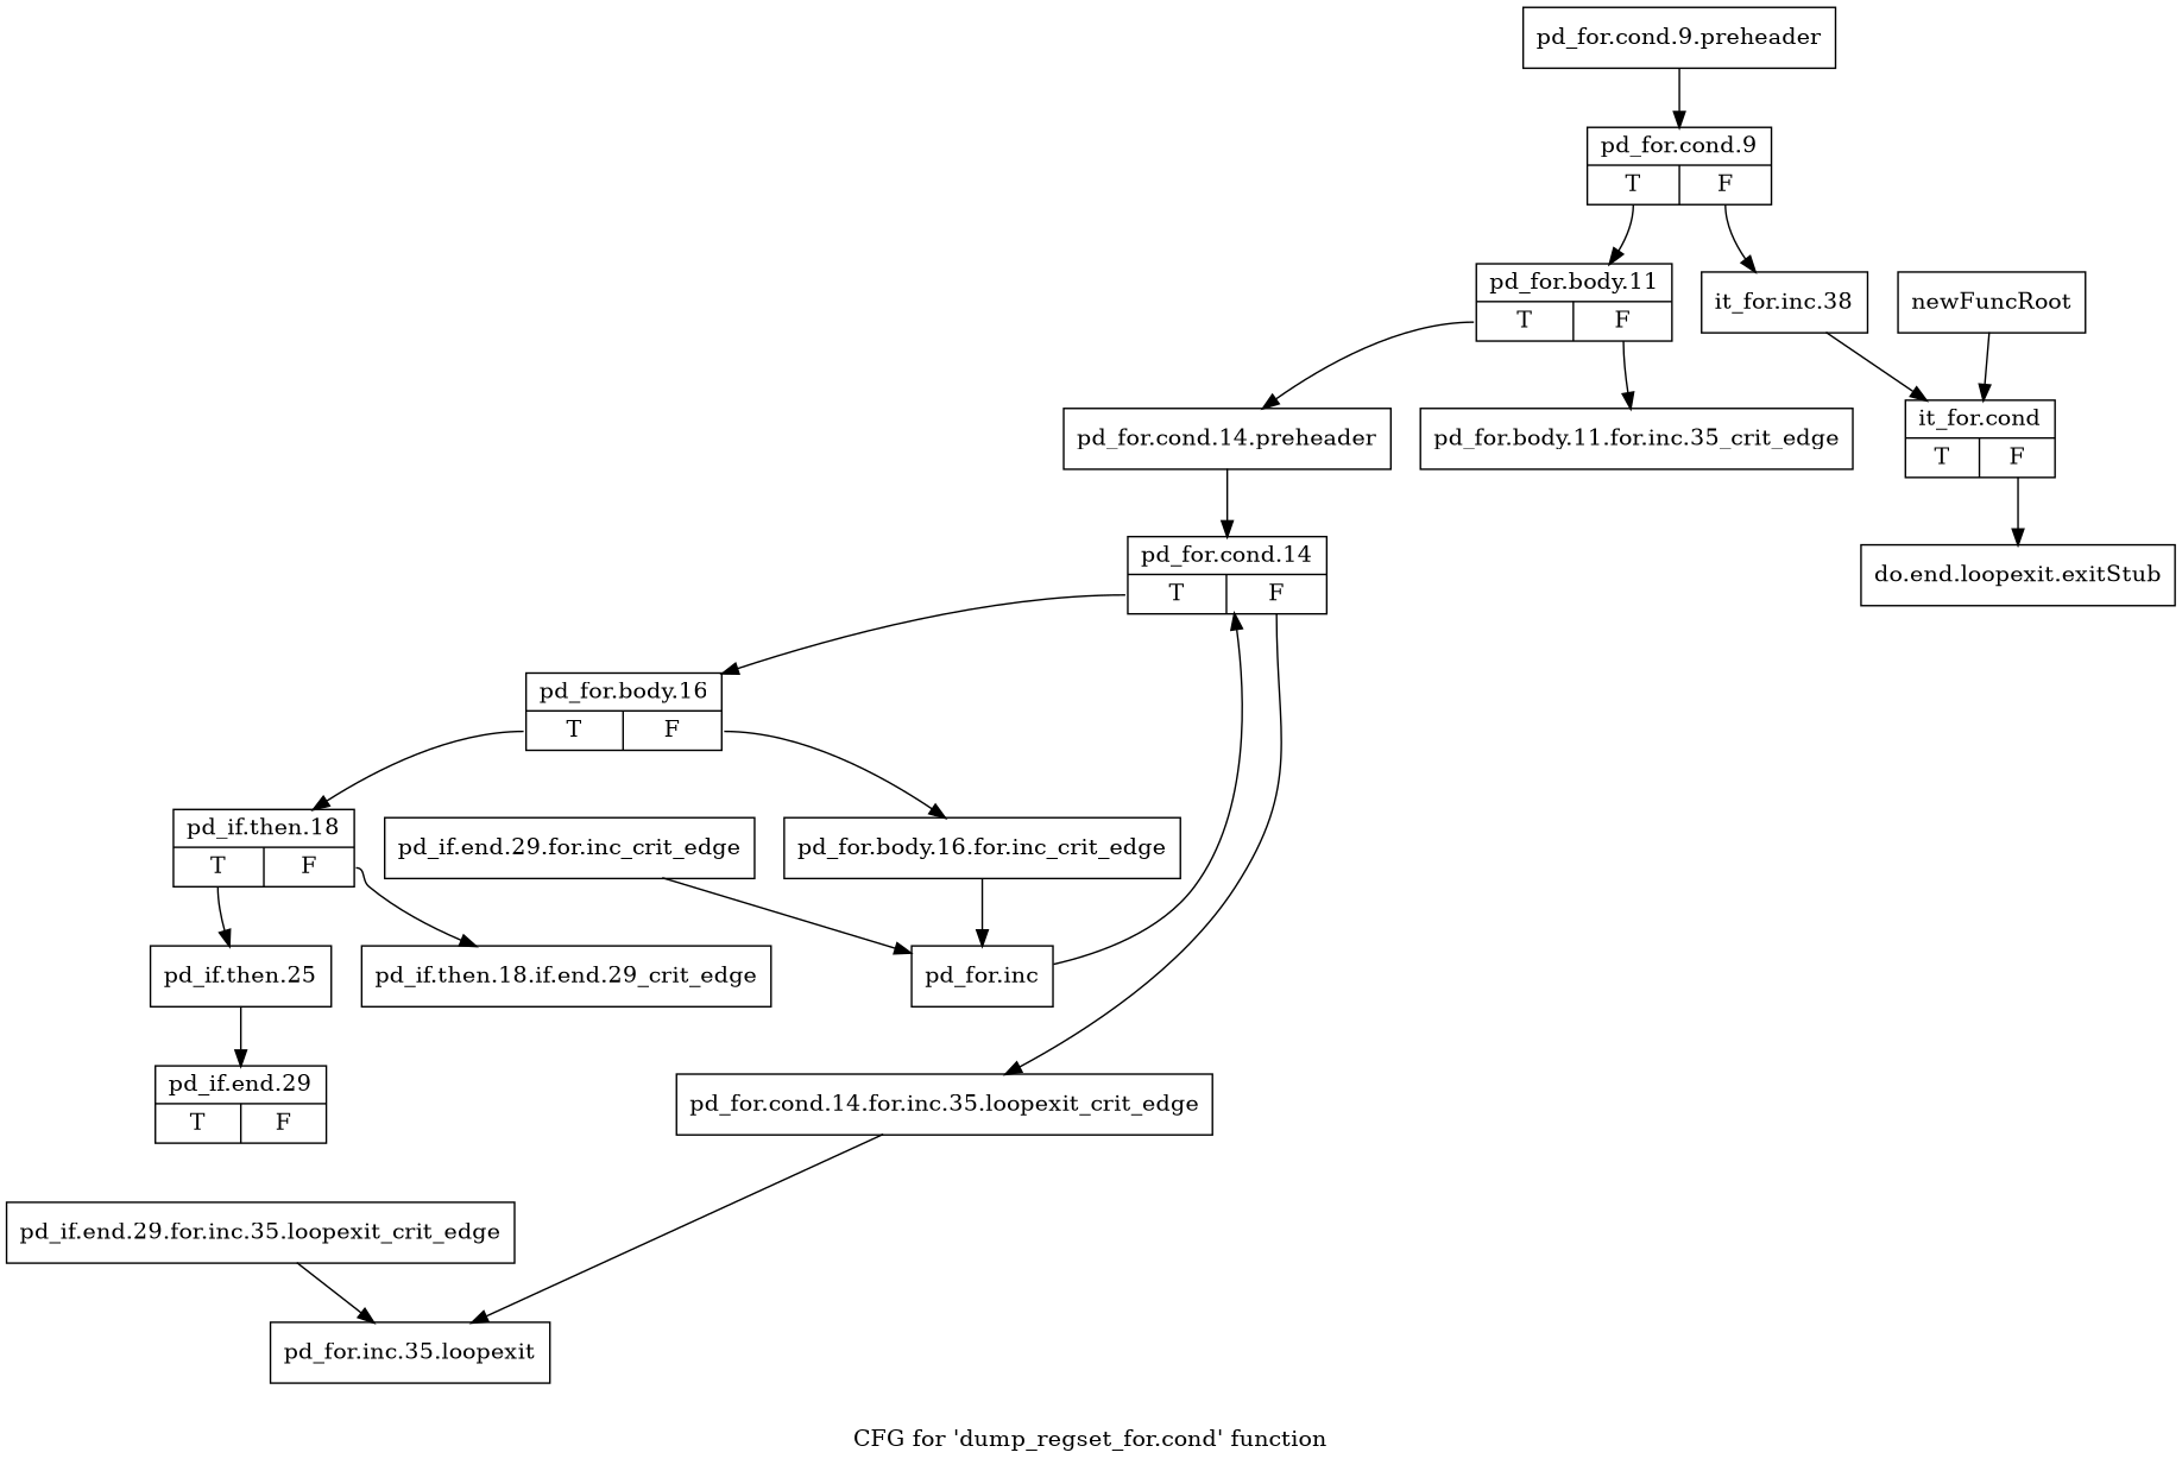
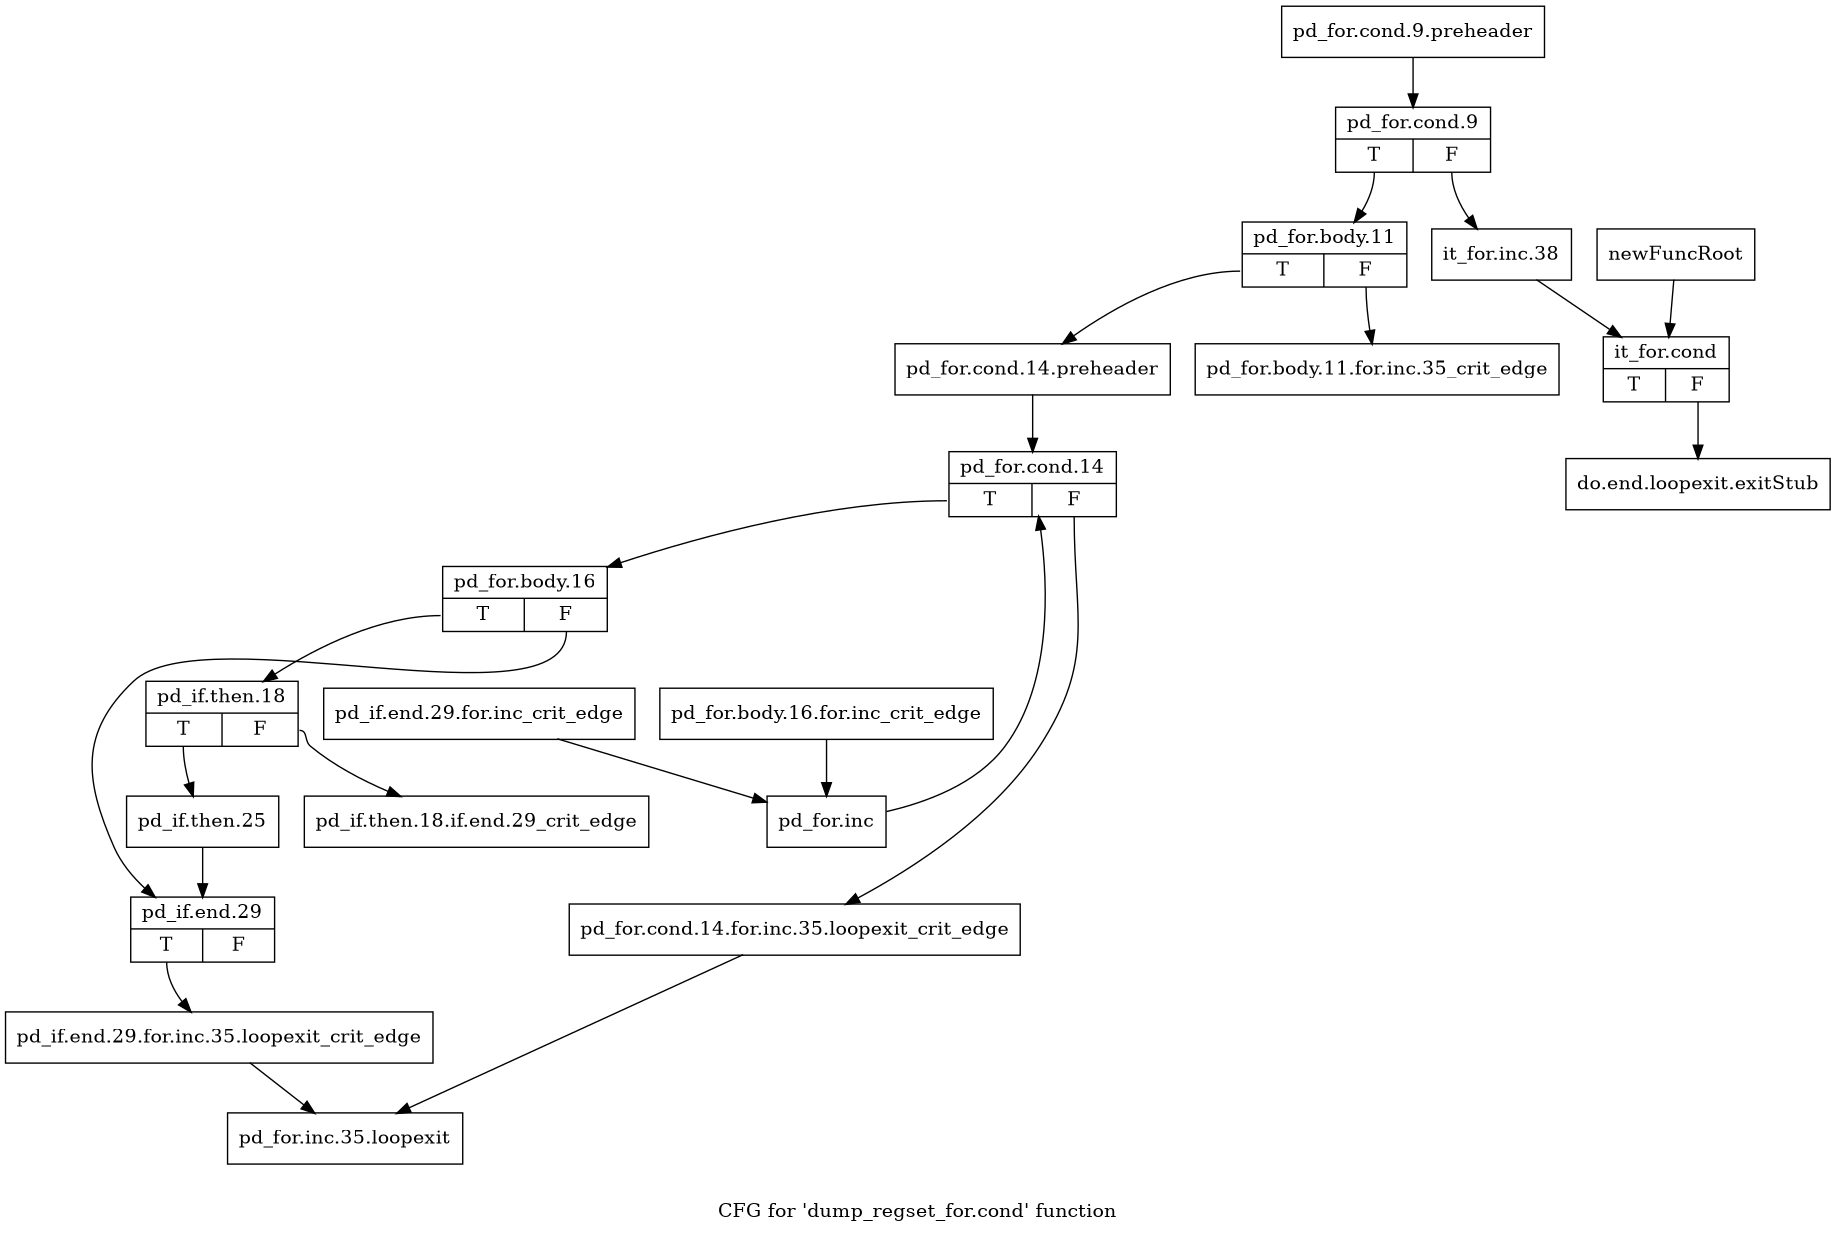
  digraph {
    fontname="DejaVu Serif"
    label="CFG for 'dump_regset_for.cond' function"
    node [fontname="DejaVu Serif" shape=record]
    edge [fontname="DejaVu Serif"]
    n1 [label="{newFuncRoot}"]
    n2 [label="{it_for.cond|{<s0>T|<s1>F}}"]
    n3 [label="{do.end.loopexit.exitStub}"]
    n4 [label="{pd_for.cond.9.preheader}"]
    n5 [label="{pd_for.cond.9|{<s0>T|<s1>F}}"]
    n6 [label="{pd_for.body.11|{<s0>T|<s1>F}}"]
    n7 [label="{it_for.inc.38}"]
    n8 [label="{pd_for.cond.14.preheader}"]
    n9 [label="{pd_for.body.11.for.inc.35_crit_edge}"]
    n10 [label="{pd_for.cond.14|{<s0>T|<s1>F}}"]
    n11 [label="{pd_for.body.16|{<s0>T|<s1>F}}"]
    n12 [label="{pd_for.cond.14.for.inc.35.loopexit_crit_edge}"]
    n13 [label="{pd_if.then.18|{<s0>T|<s1>F}}"]
    n14 [label="{pd_for.body.16.for.inc_crit_edge}"]
    n15 [label="{pd_for.inc.35.loopexit}"]
    n16 [label="{pd_if.then.25}"]
    n17 [label="{pd_if.then.18.if.end.29_crit_edge}"]
    n18 [label="{pd_for.inc}"]
    n19 [label="{pd_if.end.29|{<s0>T|<s1>F}}"]
    n20 [label="{pd_if.end.29.for.inc.35.loopexit_crit_edge}"]
    n21 [label="{pd_if.end.29.for.inc_crit_edge}"]
    n1 -> n2
    n2 -> n3 [tailport=s1]
    n4 -> n5
    n5 -> n6 [tailport=s0]
    n5 -> n7 [tailport=s1]
    n6 -> n8 [tailport=s0]
    n6 -> n9 [tailport=s1]
    n7 -> n2
    n8 -> n10
    n10 -> n11 [tailport=s0]
    n10 -> n12 [tailport=s1]
    n11 -> n13 [tailport=s0]
-   n11 -> n14 [tailport=s1]
+   n11 -> n19 [tailport=s1]
    n12 -> n15
    n13 -> n16 [tailport=s0]
    n13 -> n17 [tailport=s1]
    n14 -> n18
    n16 -> n19
    n18 -> n10
+   n19 -> n20 [tailport=s0]
    n20 -> n15
    n21 -> n18
  }
